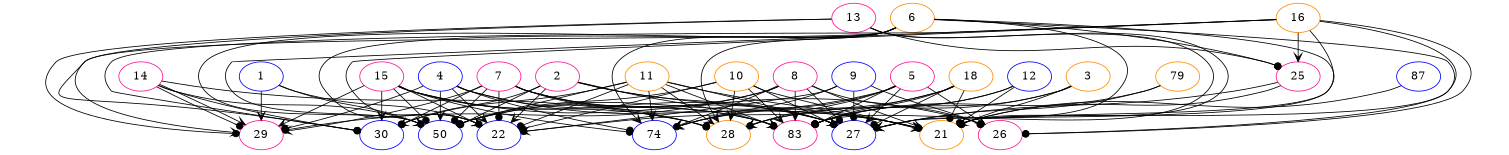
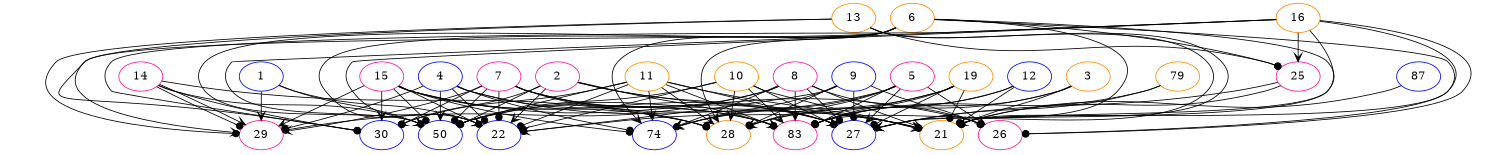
  digraph {
    node [alpha=0.11 color=blue]
    edge [arrowhead=dot]
    1 [alpha=0.05 expect_size=25005056]
    n2 [alpha=0.05 expect_size=12824576 label=50]
    22 [alpha=0.07 expect_size=15351808]
    29 [color=deeppink expect_size=17101824]
    2 [alpha=0.04 color=deeppink expect_size=44535808]
    21 [alpha=0.08 color=darkorange expect_size=7635968]
    n7 [alpha=0.15 color=deeppink expect_size=38936576 label=83]
    27 [alpha=0.06 expect_size=7484416]
    30 [alpha=0.15 expect_size=44180480]
    3 [alpha=0.02 color=darkorange expect_size=26668032]
    28 [alpha=0.14 color=darkorange expect_size=10466304]
    4 [alpha=0.01 expect_size=18801664]
    n13 [alpha=0.09 expect_size=45939712 label=74]
    5 [alpha=0.08 color=deeppink expect_size=7863296]
    26 [alpha=0.05 color=deeppink expect_size=9995264]
    6 [alpha=0.19 color=darkorange expect_size=19378176]
    25 [alpha=0.04 color=deeppink expect_size=31295488]
    7 [color=deeppink expect_size=6572032]
    8 [alpha=0.18 color=deeppink expect_size=19007488]
    9 [alpha=0.16 expect_size=29299712]
    10 [alpha=0.18 color=darkorange expect_size=20341760]
    11 [alpha=0.03 color=darkorange expect_size=49452032]
    12 [alpha=0.10 expect_size=14806016]
-   13 [alpha=0.03 color=deeppink expect_size=25052160]
+   13 [alpha=0.03 color=darkorange expect_size=25052160]
    14 [alpha=0.14 color=deeppink expect_size=30366720]
    15 [color=deeppink expect_size=33348608]
    16 [alpha=0.19 color=darkorange expect_size=51970048]
    n28 [alpha=0.01 expect_size=48815104 label=87]
-   18 [alpha=0.03 color=darkorange expect_size=26994688]
+   18 [alpha=0.03 color=darkorange expect_size=26994688 label=19]
    n30 [color=darkorange expect_size=22828032 label=79]
    1 -> n2 [arrowhead=vee]
    1 -> 22 [arrowhead=vee]
    1 -> 29 [arrowhead=vee]
    2 -> n2
    2 -> 22 [arrowhead=vee]
    2 -> 21
    2 -> n7
    2 -> 27 [arrowhead=vee]
    2 -> 30 [arrowhead=vee]
    3 -> 21
    3 -> n7
    3 -> 28 [arrowhead=vee]
    4 -> n2 [arrowhead=vee]
-   4 -> 22 [arrowhead=vee]
+   4 -> 22
    4 -> 29
    4 -> 21
    4 -> n7 [arrowhead=vee]
    4 -> n13
    5 -> n2
    5 -> n7
    5 -> 27 [arrowhead=vee]
    5 -> 28
    5 -> n13
    5 -> 26 [arrowhead=vee]
    6 -> n2
    6 -> 22 [arrowhead=vee]
    6 -> 29 [arrowhead=vee]
    6 -> 21
    6 -> n7
    6 -> 28 [arrowhead=vee]
    6 -> n13 [arrowhead=vee]
    6 -> 26
    6 -> 25
    25 -> 21
    25 -> 27 [arrowhead=vee]
    7 -> n2
    7 -> 22
    7 -> 29 [arrowhead=vee]
    7 -> 21 [arrowhead=vee]
    7 -> n7 [arrowhead=vee]
    7 -> 27 [arrowhead=vee]
    7 -> 30
    7 -> 28
    8 -> n2
    8 -> 29
    8 -> 21 [arrowhead=vee]
    8 -> n7 [arrowhead=vee]
    8 -> 27
    8 -> n13 [arrowhead=vee]
    8 -> 26
    9 -> 22 [arrowhead=vee]
    9 -> 27
+   9 -> 28
    9 -> n13 [arrowhead=vee]
    9 -> 26
    10 -> n2
    10 -> 22
    10 -> 21 [arrowhead=vee]
    10 -> n7 [arrowhead=vee]
    10 -> 27
    10 -> 28 [arrowhead=vee]
    11 -> n2
    11 -> 22
    11 -> 21 [arrowhead=vee]
    11 -> n7
    11 -> 27
    11 -> 30
    11 -> 28 [arrowhead=vee]
    11 -> n13 [arrowhead=vee]
    12 -> 21
    12 -> n7
    12 -> 28 [arrowhead=vee]
    13 -> 29
    13 -> 21 [arrowhead=vee]
    13 -> 27 [arrowhead=vee]
    13 -> 30
    13 -> 25
    14 -> n2 [arrowhead=vee]
    14 -> 29
    14 -> 29 [arrowhead=vee]
    14 -> 30
    14 -> 28
    15 -> n2
    15 -> 22 [arrowhead=vee]
    15 -> 29 [arrowhead=vee]
    15 -> 27 [arrowhead=vee]
    15 -> 30 [arrowhead=vee]
    15 -> 28
    15 -> n13
    15 -> 26
    16 -> n2
    16 -> 22
    16 -> 21
    16 -> 27
    16 -> 30
    16 -> 26
    16 -> 25 [arrowhead=vee]
    n28 -> 21
    18 -> 22
    18 -> 21
    18 -> n7
    18 -> 27
    18 -> n13 [arrowhead=vee]
    n30 -> n7
    n30 -> 27 [arrowhead=vee]
  }
